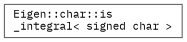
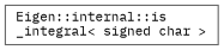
  digraph {
    rankdir=LR
    fontname="IBM Plex Mono"
-   n1 [color=grey40 fillcolor=white fontname="IBM Plex Mono" fontsize=10 height=0.2 label="Eigen::char::is\l_integral\< signed char \>" shape=box style=filled width=0.4]
+   n1 [color=grey40 fillcolor=white fontname="IBM Plex Mono" fontsize=10 height=0.2 label="Eigen::internal::is\l_integral\< signed char \>" shape=box style=filled width=0.4]
  }
